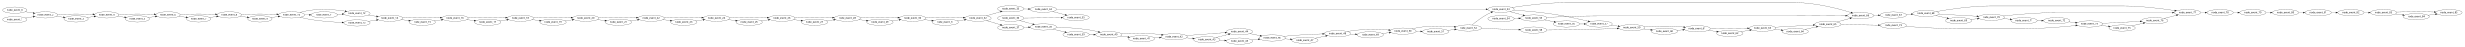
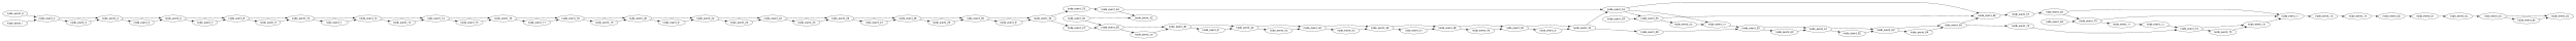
  digraph {
    fontname="Noto Sans"
    rankdir=LR
    node [Dependencies=0 Depth=1 EventType="DotQasm.Scheduling.GateEvent" Latency="00:00:00.0020000" Priority=0.1370000000000001 fontname="Noto Sans"]
    edge [fontname="Noto Sans"]
    node_event_0 [EventIndex=0 Latency="00:00:00.0010000"]
    node_event_2 [Dependencies=2 Depth=2 EventIndex=2 EventType="DotQasm.Scheduling.ControlledGateEvent" Priority=0.1360000000000001]
    node_event_3 [Dependencies=3 Depth=3 EventIndex=3 Latency="00:00:00.0010000" Priority=0.1340000000000001]
    node_event_4 [Dependencies=7 Depth=4 EventIndex=4 EventType="DotQasm.Scheduling.ControlledGateEvent" Priority=0.1330000000000001]
    node_event_1 [EventIndex=1 Latency="00:00:00.0010000"]
    node_event_5 [Dependencies=8 Depth=5 EventIndex=5 Latency="00:00:00.0010000" Priority=0.1310000000000001]
    node_event_6 [Dependencies=17 Depth=6 EventIndex=6 EventType="DotQasm.Scheduling.ControlledGateEvent" Priority=0.1300000000000001]
    node_event_7 [Dependencies=18 Depth=7 EventIndex=7 Latency="00:00:00.0010000" Priority=0.12800000000000009]
    node_event_8 [Dependencies=37 Depth=8 EventIndex=8 EventType="DotQasm.Scheduling.ControlledGateEvent" Priority=0.12700000000000009]
    node_event_9 [Dependencies=38 Depth=9 EventIndex=9 Latency="00:00:00.0010000" Priority=0.12500000000000008]
    node_event_10 [Dependencies=77 Depth=10 EventIndex=10 EventType="DotQasm.Scheduling.ControlledGateEvent" Priority=0.12400000000000008]
    node_event_11 [Dependencies=78 Depth=11 EventIndex=11 Latency="00:00:00.0010000" Priority=0.12200000000000008]
    node_event_12 [Dependencies=157 Depth=12 EventIndex=12 EventType="DotQasm.Scheduling.ControlledGateEvent" Priority=0.12100000000000008]
    node_event_13 [Dependencies=158 Depth=13 EventIndex=13 Latency="00:00:00.0010000" Priority=0.11900000000000008]
    node_event_14 [Dependencies=317 Depth=14 EventIndex=14 EventType="DotQasm.Scheduling.ControlledGateEvent" Priority=0.11800000000000008]
    node_event_15 [Dependencies=318 Depth=15 EventIndex=15 Latency="00:00:00.0010000" Priority=0.11600000000000008]
    node_event_16 [Dependencies=637 Depth=16 EventIndex=16 EventType="DotQasm.Scheduling.ControlledGateEvent" Priority=0.11500000000000007]
    node_event_17 [Dependencies=638 Depth=17 EventIndex=17 Latency="00:00:00.0010000" Priority=0.11300000000000007]
    node_event_18 [Dependencies=1277 Depth=18 EventIndex=18 EventType="DotQasm.Scheduling.ControlledGateEvent" Priority=0.11200000000000007]
    node_event_19 [Dependencies=1278 Depth=19 EventIndex=19 Latency="00:00:00.0010000" Priority=0.11000000000000007]
    node_event_20 [Dependencies=2557 Depth=20 EventIndex=20 EventType="DotQasm.Scheduling.ControlledGateEvent" Priority=0.10900000000000007]
    node_event_21 [Dependencies=2558 Depth=21 EventIndex=21 Latency="00:00:00.0010000" Priority=0.10700000000000007]
    node_event_22 [Dependencies=5117 Depth=22 EventIndex=22 EventType="DotQasm.Scheduling.ControlledGateEvent" Priority=0.10600000000000007]
    node_event_23 [Dependencies=5118 Depth=23 EventIndex=23 Latency="00:00:00.0010000" Priority=0.10400000000000006]
    node_event_24 [Dependencies=10237 Depth=24 EventIndex=24 EventType="DotQasm.Scheduling.ControlledGateEvent" Priority=0.10300000000000006]
    node_event_25 [Dependencies=10238 Depth=25 EventIndex=25 Latency="00:00:00.0010000" Priority=0.10100000000000006]
    node_event_26 [Dependencies=20477 Depth=26 EventIndex=26 EventType="DotQasm.Scheduling.ControlledGateEvent" Priority=0.10000000000000006]
    node_event_27 [Dependencies=20478 Depth=27 EventIndex=27 Latency="00:00:00.0010000" Priority=0.09800000000000006]
    node_event_28 [Dependencies=40957 Depth=28 EventIndex=28 EventType="DotQasm.Scheduling.ControlledGateEvent" Priority=0.09700000000000006]
    node_event_29 [Dependencies=40958 Depth=29 EventIndex=29 Latency="00:00:00.0010000" Priority=0.09500000000000006]
    node_event_30 [Dependencies=81917 Depth=30 EventIndex=30 EventType="DotQasm.Scheduling.ControlledGateEvent" Priority=0.09400000000000006]
    node_event_31 [Dependencies=81918 Depth=31 EventIndex=31 Latency="00:00:00.0010000" Priority=0.09200000000000005]
    node_event_32 [Dependencies=163837 Depth=32 EventIndex=32 EventType="DotQasm.Scheduling.ControlledGateEvent" Priority=0.09100000000000005]
    node_event_33 [Dependencies=163838 Depth=33 EventIndex=33 Latency="00:00:00.0010000" Priority=0.08900000000000005]
    node_event_37 [Dependencies=163838 Depth=33 EventIndex=37 Latency="00:00:00.0010000" Priority=0.08200000000000005]
    node_event_34 [Dependencies=163839 Depth=34 EventIndex=34 EventType="DotQasm.Scheduling.MeasurementEvent" Latency="00:00:00.0030000" Priority=0.08800000000000005]
    node_event_38 [Dependencies=327681 Depth=37 EventIndex=38 EventType="DotQasm.Scheduling.ControlledGateEvent" Priority=0.08100000000000004]
    node_event_35 [Dependencies=163840 Depth=35 EventIndex=35 EventType="DotQasm.Scheduling.ResetEvent" Latency="00:00:00.0030000" Priority=0.08500000000000005]
    node_event_53 [Dependencies=42107390 Depth=52 EventIndex=53 EventType="DotQasm.Scheduling.IfEvent" Priority=0.05800000000000003]
    node_event_55 [Dependencies=84214783 Depth=54 EventIndex=55 EventType="DotQasm.Scheduling.MeasurementEvent" Latency="00:00:00.0030000" Priority=0.05500000000000003]
    node_event_66 [Dependencies=1135588893 Depth=64 EventIndex=66 EventType="DotQasm.Scheduling.IfEvent" Priority=0.03700000000000001]
    node_event_57 [Dependencies=84214785 Depth=56 EventIndex=57 Latency="00:00:00.0010000" Priority=0.04900000000000002]
    node_event_36 [Dependencies=163841 Depth=36 EventIndex=36 Latency="00:00:00.0010000" Priority=0.08200000000000005]
    node_event_39 [Dependencies=327682 Depth=38 EventIndex=39 Latency="00:00:00.0010000" Priority=0.07900000000000004]
    node_event_40 [Dependencies=655365 Depth=39 EventIndex=40 EventType="DotQasm.Scheduling.ControlledGateEvent" Priority=0.07800000000000004]
    node_event_41 [Dependencies=655366 Depth=40 EventIndex=41 Latency="00:00:00.0010000" Priority=0.07600000000000004]
    node_event_42 [Dependencies=1310733 Depth=41 EventIndex=42 EventType="DotQasm.Scheduling.ControlledGateEvent" Priority=0.07500000000000004]
    node_event_43 [Dependencies=1310734 Depth=42 EventIndex=43 Latency="00:00:00.0010000" Priority=0.07300000000000004]
    node_event_44 [Dependencies=2621469 Depth=43 EventIndex=44 EventType="DotQasm.Scheduling.ControlledGateEvent" Priority=0.07200000000000004]
    node_event_45 [Dependencies=2621470 Depth=44 EventIndex=45 Latency="00:00:00.0010000" Priority=0.07000000000000003]
    node_event_46 [Dependencies=5242941 Depth=45 EventIndex=46 EventType="DotQasm.Scheduling.ControlledGateEvent" Priority=0.06900000000000003]
    node_event_47 [Dependencies=5242942 Depth=46 EventIndex=47 Latency="00:00:00.0010000" Priority=0.06700000000000003]
    node_event_48 [Dependencies=10485885 Depth=47 EventIndex=48 EventType="DotQasm.Scheduling.ControlledGateEvent" Priority=0.06600000000000003]
    node_event_49 [Dependencies=10485886 Depth=48 EventIndex=49 Latency="00:00:00.0010000" Priority=0.06400000000000003]
    node_event_50 [Dependencies=20971773 Depth=49 EventIndex=50 EventType="DotQasm.Scheduling.ControlledGateEvent" Priority=0.06300000000000003]
    node_event_51 [Dependencies=20971774 Depth=50 EventIndex=51 Latency="00:00:00.0010000" Priority=0.06100000000000003]
    node_event_52 [Dependencies=41943549 Depth=51 EventIndex=52 EventType="DotQasm.Scheduling.ControlledGateEvent" Priority=0.06000000000000003]
    node_event_58 [Dependencies=41943550 Depth=52 EventIndex=58 Latency="00:00:00.0010000" Priority=0.04900000000000002]
    node_event_59 [Dependencies=126158337 Depth=57 EventIndex=59 EventType="DotQasm.Scheduling.ControlledGateEvent" Priority=0.04800000000000002]
    node_event_54 [Dependencies=42107391 Depth=53 EventIndex=54 Latency="00:00:00.0010000" Priority=0.05600000000000003]
    node_event_56 [Dependencies=84214784 Depth=55 EventIndex=56 EventType="DotQasm.Scheduling.ResetEvent" Latency="00:00:00.0030000" Priority=0.052000000000000025]
    node_event_67 [Dependencies=1135588894 Depth=65 EventIndex=67 EventType="DotQasm.Scheduling.IfEvent" Priority=0.03500000000000001]
    node_event_60 [Dependencies=126158338 Depth=58 EventIndex=60 Latency="00:00:00.0010000" Priority=0.04600000000000002]
    node_event_61 [Dependencies=252316677 Depth=59 EventIndex=61 EventType="DotQasm.Scheduling.ControlledGateEvent" Priority=0.04500000000000002]
    node_event_62 [Dependencies=252316678 Depth=60 EventIndex=62 Latency="00:00:00.0010000" Priority=0.04300000000000002]
    node_event_63 [Dependencies=504633357 Depth=61 EventIndex=63 EventType="DotQasm.Scheduling.ControlledGateEvent" Priority=0.042000000000000016]
    node_event_64 [Dependencies=504633358 Depth=62 EventIndex=64 Latency="00:00:00.0010000" Priority=0.040000000000000015]
    node_event_65 [Dependencies=1009266717 Depth=63 EventIndex=65 EventType="DotQasm.Scheduling.ControlledGateEvent" Priority=0.039000000000000014]
    node_event_73 [Dependencies=1009266718 Depth=64 EventIndex=73 Latency="00:00:00.0010000" Priority=0.024000000000000007]
    node_event_74 [Dependencies=-1014522781 Depth=71 EventIndex=74 EventType="DotQasm.Scheduling.ControlledGateEvent" Priority=0.023000000000000007]
    node_event_68 [Dependencies=1135588895 Depth=66 EventIndex=68 EventType="DotQasm.Scheduling.IfEvent" Priority=0.03300000000000001]
    node_event_69 [Dependencies=1135588896 Depth=67 EventIndex=69 Latency="00:00:00.0010000" Priority=0.031000000000000007]
    node_event_70 [Dependencies=-2023789503 Depth=68 EventIndex=70 EventType="DotQasm.Scheduling.MeasurementEvent" Latency="00:00:00.0030000" Priority=0.030000000000000006]
    node_event_77 [Dependencies=1377721132 Depth=74 EventIndex=77 EventType="DotQasm.Scheduling.IfEvent" Priority=0.018000000000000002]
    node_event_71 [Dependencies=-2023789502 Depth=69 EventIndex=71 EventType="DotQasm.Scheduling.ResetEvent" Latency="00:00:00.0030000" Priority=0.027000000000000007]
    node_event_78 [Dependencies=1377721133 Depth=75 EventIndex=78 EventType="DotQasm.Scheduling.IfEvent" Priority=0.016]
    node_event_72 [Dependencies=-2023789501 Depth=70 EventIndex=72 Latency="00:00:00.0010000" Priority=0.024000000000000007]
    node_event_75 [Dependencies=-1014522780 Depth=72 EventIndex=75 Latency="00:00:00.0010000" Priority=0.021000000000000005]
    node_event_76 [Dependencies=-2029045559 Depth=73 EventIndex=76 EventType="DotQasm.Scheduling.ControlledGateEvent" Priority=0.020000000000000004]
    node_event_79 [Dependencies=1377721134 Depth=76 EventIndex=79 EventType="DotQasm.Scheduling.IfEvent" Priority=0.014]
    node_event_80 [Dependencies=1377721135 Depth=77 EventIndex=80 EventType="DotQasm.Scheduling.IfEvent" Priority=0.012]
    node_event_81 [Dependencies=1377721136 Depth=78 EventIndex=81 EventType="DotQasm.Scheduling.IfEvent" Priority=0.01]
    node_event_82 [Dependencies=1377721137 Depth=79 EventIndex=82 EventType="DotQasm.Scheduling.IfEvent" Priority=0.008]
    node_event_83 [Dependencies=1377721138 Depth=80 EventIndex=83 EventType="DotQasm.Scheduling.IfEvent" Priority=0.006]
    node_event_84 [Dependencies=1377721139 Depth=81 EventIndex=84 Latency="00:00:00.0010000" Priority=0.004]
    node_event_85 [Dependencies=-1539525017 Depth=82 EventIndex=85 EventType="DotQasm.Scheduling.MeasurementEvent" Latency="00:00:00.0030000" Priority=0.003]
    node_event_0 -> node_event_2
    node_event_2 -> node_event_3
    node_event_2 -> node_event_4
    node_event_3 -> node_event_4
    node_event_4 -> node_event_5
    node_event_4 -> node_event_6
    node_event_1 -> node_event_2
    node_event_5 -> node_event_6
    node_event_6 -> node_event_7
    node_event_6 -> node_event_8
    node_event_7 -> node_event_8
    node_event_8 -> node_event_9
    node_event_8 -> node_event_10
    node_event_9 -> node_event_10
    node_event_10 -> node_event_11
    node_event_10 -> node_event_12
    node_event_11 -> node_event_12
-   node_event_10 -> node_event_13
+   node_event_12 -> node_event_13
    node_event_12 -> node_event_14
    node_event_13 -> node_event_14
    node_event_14 -> node_event_15
    node_event_14 -> node_event_16
    node_event_15 -> node_event_16
    node_event_16 -> node_event_17
    node_event_16 -> node_event_18
    node_event_17 -> node_event_18
    node_event_18 -> node_event_19
    node_event_18 -> node_event_20
    node_event_19 -> node_event_20
    node_event_20 -> node_event_21
    node_event_20 -> node_event_22
    node_event_21 -> node_event_22
    node_event_22 -> node_event_23
    node_event_22 -> node_event_24
    node_event_23 -> node_event_24
    node_event_24 -> node_event_25
    node_event_24 -> node_event_26
    node_event_25 -> node_event_26
    node_event_26 -> node_event_27
    node_event_26 -> node_event_28
    node_event_27 -> node_event_28
    node_event_28 -> node_event_29
    node_event_28 -> node_event_30
    node_event_29 -> node_event_30
    node_event_30 -> node_event_31
    node_event_30 -> node_event_32
    node_event_31 -> node_event_32
    node_event_32 -> node_event_33
    node_event_32 -> node_event_37
    node_event_33 -> node_event_34
    node_event_37 -> node_event_38
    node_event_34 -> node_event_35
    node_event_34 -> node_event_53
    node_event_38 -> node_event_39
    node_event_38 -> node_event_40
    node_event_53 -> node_event_55
    node_event_53 -> node_event_66
    node_event_53 -> node_event_57
    node_event_55 -> node_event_66
    node_event_55 -> node_event_56
    node_event_66 -> node_event_67
    node_event_57 -> node_event_59
    node_event_36 -> node_event_38
    node_event_36 -> node_event_35
    node_event_39 -> node_event_40
    node_event_40 -> node_event_41
    node_event_40 -> node_event_42
    node_event_41 -> node_event_42
    node_event_42 -> node_event_43
    node_event_42 -> node_event_44
    node_event_43 -> node_event_44
-   node_event_43 -> node_event_45
+   node_event_44 -> node_event_45
    node_event_44 -> node_event_46
    node_event_45 -> node_event_46
    node_event_46 -> node_event_47
    node_event_46 -> node_event_48
    node_event_47 -> node_event_48
    node_event_48 -> node_event_49
    node_event_48 -> node_event_50
    node_event_49 -> node_event_50
    node_event_50 -> node_event_51
    node_event_50 -> node_event_52
    node_event_51 -> node_event_52
    node_event_52 -> node_event_53
    node_event_52 -> node_event_58
    node_event_58 -> node_event_59
    node_event_59 -> node_event_60
    node_event_59 -> node_event_61
    node_event_54 -> node_event_55
    node_event_56 -> node_event_57
    node_event_67 -> node_event_68
    node_event_60 -> node_event_61
    node_event_61 -> node_event_62
    node_event_61 -> node_event_63
    node_event_62 -> node_event_63
    node_event_63 -> node_event_64
    node_event_63 -> node_event_65
    node_event_64 -> node_event_65
    node_event_65 -> node_event_66
    node_event_65 -> node_event_73
    node_event_73 -> node_event_74
    node_event_74 -> node_event_75
    node_event_74 -> node_event_76
-   node_event_68 -> node_event_69
    node_event_68 -> node_event_70
    node_event_68 -> node_event_77
    node_event_69 -> node_event_70
    node_event_70 -> node_event_77
    node_event_70 -> node_event_71
    node_event_77 -> node_event_78
    node_event_71 -> node_event_72
    node_event_78 -> node_event_79
    node_event_72 -> node_event_74
    node_event_75 -> node_event_76
    node_event_76 -> node_event_77
    node_event_79 -> node_event_80
    node_event_80 -> node_event_81
    node_event_81 -> node_event_82
    node_event_82 -> node_event_83
    node_event_83 -> node_event_84
    node_event_83 -> node_event_85
    node_event_84 -> node_event_85
  }
